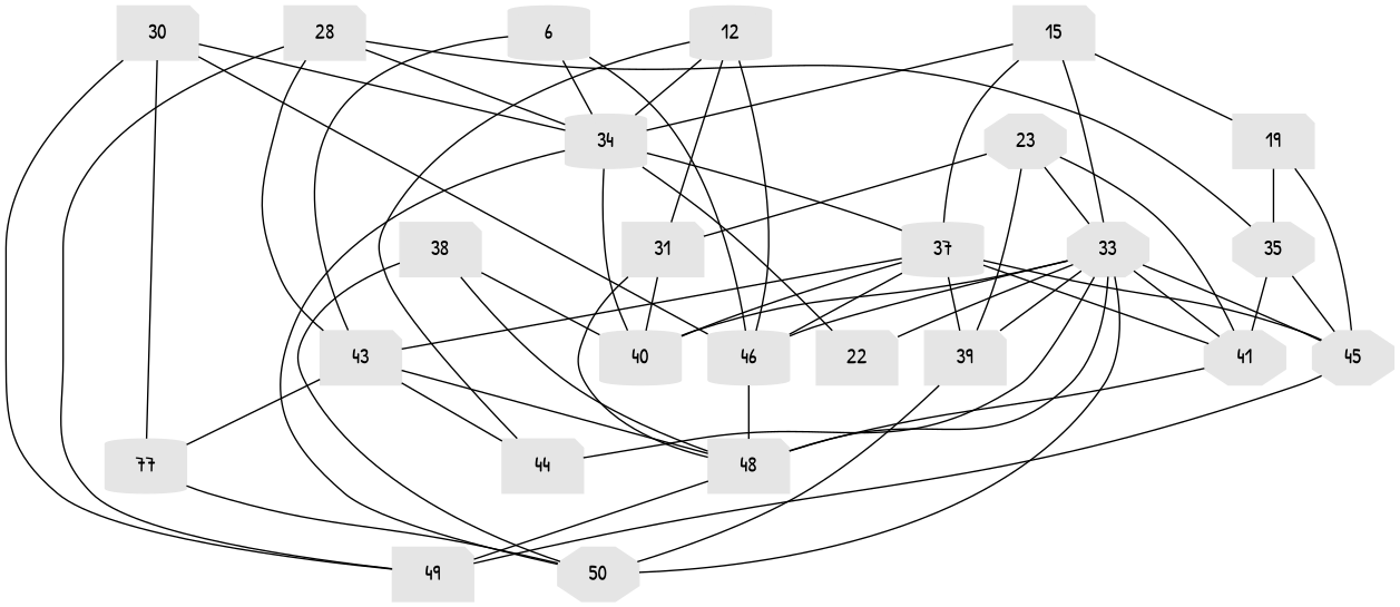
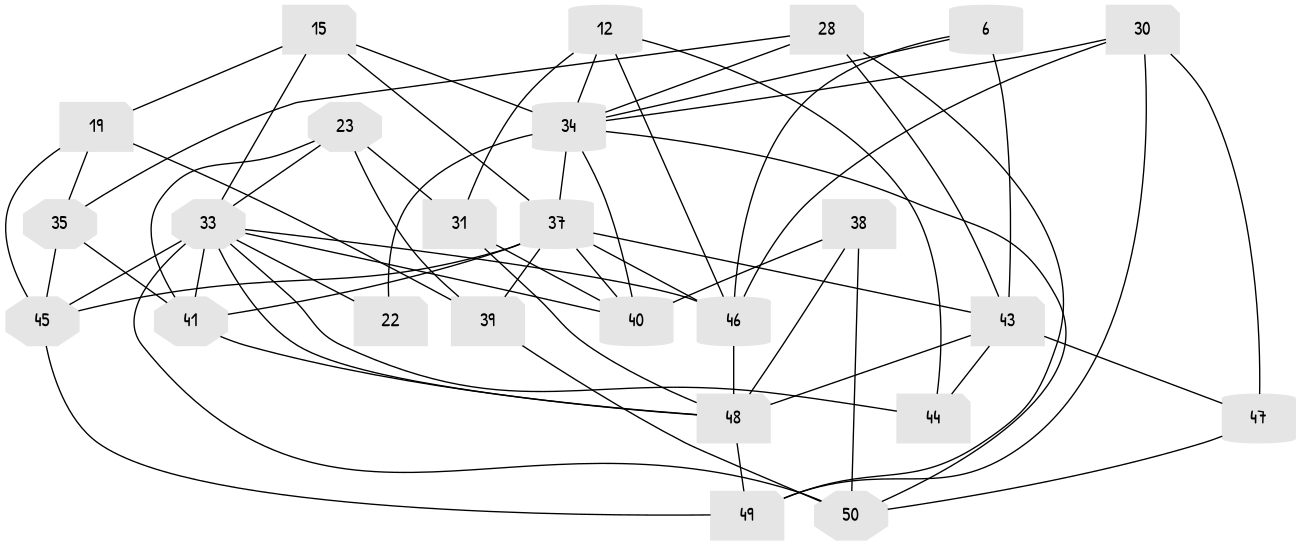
  graph {
    fontname="Patrick Hand"
    node [color=gray90 fontname="Patrick Hand" shape=note style=filled]
    edge [fontname="Patrick Hand"]
    34 [shape=cylinder super="+21+27"]
    37 [shape=cylinder super="+17+14"]
    40 [shape=cylinder super="+32"]
    n4 [label=22]
    50 [shape=octagon super="+18"]
    6 [shape=cylinder]
    43 [super="+26"]
    46 [shape=cylinder super="+25+10"]
    44
-   47 [shape=cylinder label=77]
+   47 [shape=cylinder]
    48 [super="+3+22+36"]
    12 [shape=cylinder]
    31
    n14 [label=15]
    19
    33 [shape=octagon super="+1+7+9+20"]
    35 [shape=octagon]
    39
    45 [shape=octagon super="+29"]
    41 [shape=octagon super="+8+13"]
    49
    23 [shape=octagon]
    28
    30
    38
    34 -- 37 [weight=3]
    34 -- 40
    34 -- n4 [weight=2]
    34 -- 50
    37 -- 40
    37 -- 43
    37 -- 46
    37 -- 39
    37 -- 45 [weight=2]
    37 -- 41 [weight=2]
    6 -- 34
    6 -- 43 [weight=2]
    6 -- 46
    43 -- 44
    43 -- 47 [weight=2]
    43 -- 48
    46 -- 48 [weight=3]
    47 -- 50
    48 -- 49
    12 -- 34
    12 -- 46
    12 -- 44
    12 -- 31
    31 -- 40
    31 -- 48
    n14 -- 34
    n14 -- 37
    n14 -- 19
    n14 -- 33
    19 -- 35
-   33 -- 39
+   19 -- 39
    19 -- 45
    33 -- 40
    33 -- n4 [weight=2]
    33 -- 50 [weight=2]
    33 -- 46
    33 -- 44 [weight=2]
    33 -- 48
    33 -- 45
    33 -- 41 [weight=2]
    35 -- 45
    35 -- 41
    39 -- 50
    45 -- 49
    41 -- 48 [weight=2]
    23 -- 31
    23 -- 33
    23 -- 39
    23 -- 41
    28 -- 34
    28 -- 43
    28 -- 35
    28 -- 49
    30 -- 34
    30 -- 46
    30 -- 47
    30 -- 49
    38 -- 40 [weight=2]
    38 -- 50
    38 -- 48
  }
